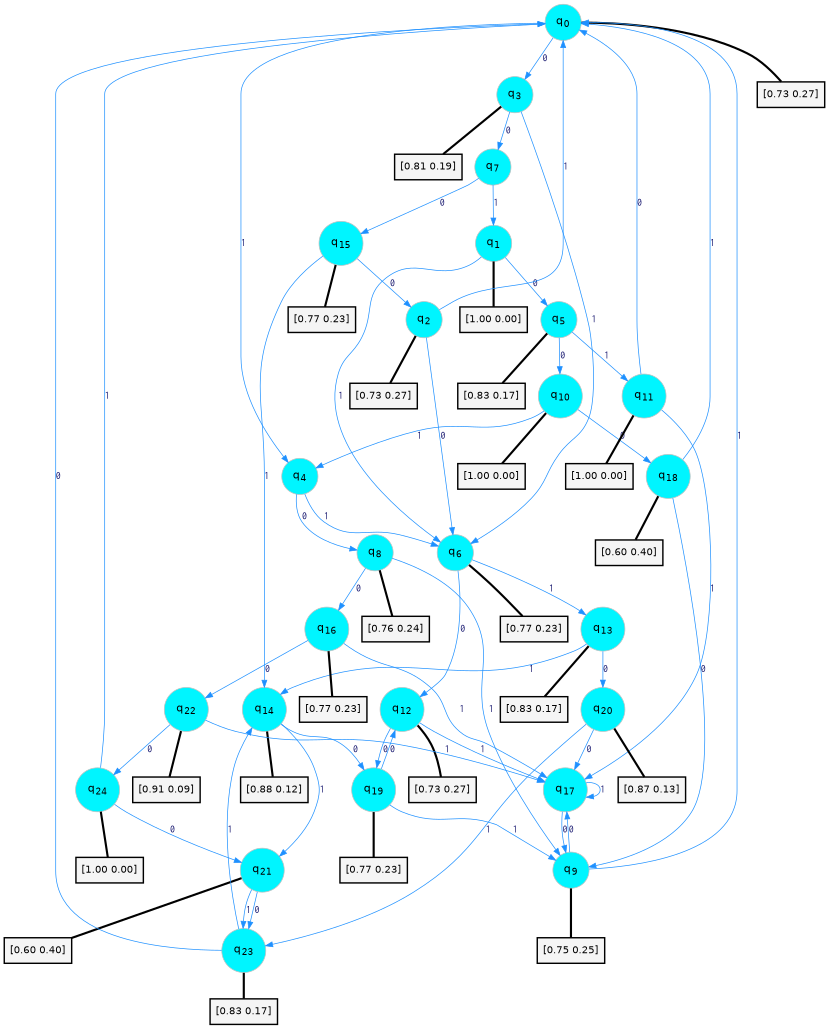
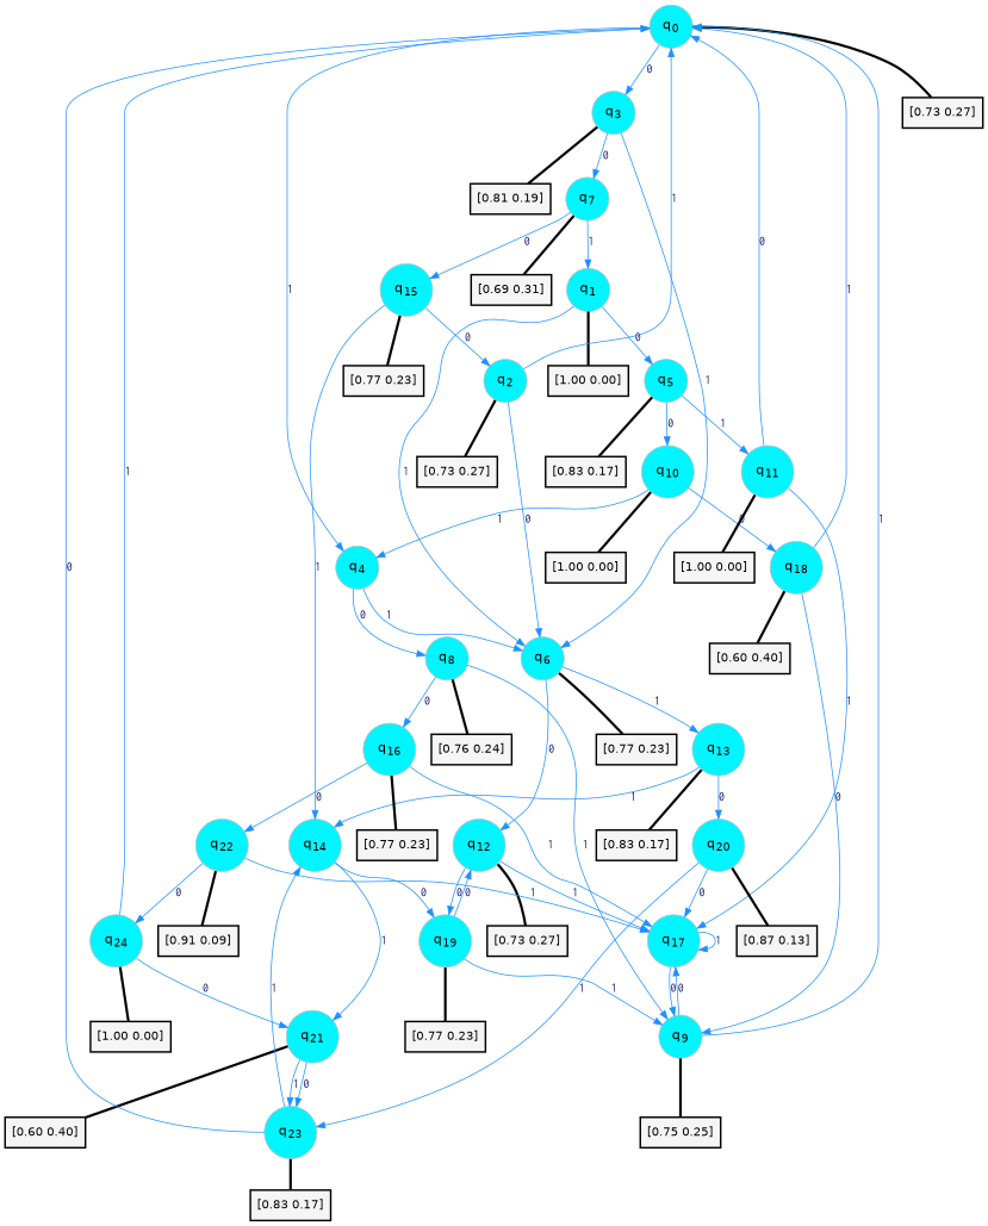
  digraph {
    rankdir=TD
    node [color=gray fillcolor=turquoise1 fontcolor=black fontname=Helvetica fontsize=16 fontweight=bold shape=circle style=filled]
    edge [arrowsize=1 color=dodgerblue1 fontcolor=midnightblue fontname=courier fontweight=bold penwidth=1 style=solid weight=20]
    n1 [label=<q<SUB>0</SUB>>]
    n2 [label=<q<SUB>3</SUB>>]
    n3 [label=<q<SUB>4</SUB>>]
    n4 [color=black fillcolor=whitesmoke fontsize=14 label="[0.73 0.27]" penwidth=2 shape=box]
    n5 [label=<q<SUB>6</SUB>>]
    n6 [label=<q<SUB>7</SUB>>]
    n7 [color=black fillcolor=whitesmoke fontsize=14 label="[0.81 0.19]" penwidth=2 shape=box]
    n8 [label=<q<SUB>8</SUB>>]
    n9 [label=<q<SUB>1</SUB>>]
    n10 [label=<q<SUB>5</SUB>>]
    n11 [color=black fillcolor=whitesmoke fontsize=14 label="[1.00 0.00]" penwidth=2 shape=box]
    n12 [label=<q<SUB>10</SUB>>]
    n13 [label=<q<SUB>11</SUB>>]
    n14 [color=black fillcolor=whitesmoke fontsize=14 label="[0.83 0.17]" penwidth=2 shape=box]
    n15 [label=<q<SUB>12</SUB>>]
    n16 [label=<q<SUB>13</SUB>>]
    n17 [color=black fillcolor=whitesmoke fontsize=14 label="[0.77 0.23]" penwidth=2 shape=box]
    n18 [label=<q<SUB>2</SUB>>]
    n19 [color=black fillcolor=whitesmoke fontsize=14 label="[0.73 0.27]" penwidth=2 shape=box]
    n20 [label=<q<SUB>15</SUB>>]
+   n21 [color=black fillcolor=whitesmoke fontsize=14 label="[0.69 0.31]" penwidth=2 shape=box]
    n22 [label=<q<SUB>9</SUB>>]
    n23 [label=<q<SUB>16</SUB>>]
    n24 [color=black fillcolor=whitesmoke fontsize=14 label="[0.76 0.24]" penwidth=2 shape=box]
    n25 [label=<q<SUB>18</SUB>>]
    n26 [color=black fillcolor=whitesmoke fontsize=14 label="[1.00 0.00]" penwidth=2 shape=box]
    n27 [label=<q<SUB>17</SUB>>]
    n28 [color=black fillcolor=whitesmoke fontsize=14 label="[1.00 0.00]" penwidth=2 shape=box]
    n29 [label=<q<SUB>19</SUB>>]
    n30 [color=black fillcolor=whitesmoke fontsize=14 label="[0.73 0.27]" penwidth=2 shape=box]
    n31 [label=<q<SUB>14</SUB>>]
    n32 [label=<q<SUB>20</SUB>>]
    n33 [color=black fillcolor=whitesmoke fontsize=14 label="[0.83 0.17]" penwidth=2 shape=box]
    n34 [color=black fillcolor=whitesmoke fontsize=14 label="[0.77 0.23]" penwidth=2 shape=box]
    n35 [color=black fillcolor=whitesmoke fontsize=14 label="[0.75 0.25]" penwidth=2 shape=box]
    n36 [label=<q<SUB>22</SUB>>]
    n37 [color=black fillcolor=whitesmoke fontsize=14 label="[0.77 0.23]" penwidth=2 shape=box]
    n38 [color=black fillcolor=whitesmoke fontsize=14 label="[0.60 0.40]" penwidth=2 shape=box]
    n39 [color=black fillcolor=whitesmoke fontsize=14 label="[0.77 0.23]" penwidth=2 shape=box]
    n40 [label=<q<SUB>21</SUB>>]
-   n41 [color=black fillcolor=whitesmoke fontsize=14 label="[0.88 0.12]" penwidth=2 shape=box]
    n42 [label=<q<SUB>23</SUB>>]
    n43 [color=black fillcolor=whitesmoke fontsize=14 label="[0.87 0.13]" penwidth=2 shape=box]
    n44 [color=black fillcolor=whitesmoke fontsize=14 label="[0.60 0.40]" penwidth=2 shape=box]
    n45 [label=<q<SUB>24</SUB>>]
    n46 [color=black fillcolor=whitesmoke fontsize=14 label="[0.91 0.09]" penwidth=2 shape=box]
    n47 [color=black fillcolor=whitesmoke fontsize=14 label="[0.83 0.17]" penwidth=2 shape=box]
    n48 [color=black fillcolor=whitesmoke fontsize=14 label="[1.00 0.00]" penwidth=2 shape=box]
    n1 -> n2 [label=0]
    n1 -> n3 [label=1]
    n1 -> n4 [arrowhead=none color=black penwidth=3]
    n2 -> n5 [label=1]
    n2 -> n6 [label=0]
    n2 -> n7 [arrowhead=none color=black penwidth=3]
    n3 -> n5 [label=1]
    n3 -> n8 [label=0]
    n5 -> n15 [label=0]
    n5 -> n16 [label=1]
    n5 -> n17 [arrowhead=none color=black penwidth=3]
    n6 -> n9 [label=1]
    n6 -> n20 [label=0]
+   n6 -> n21 [arrowhead=none color=black penwidth=3]
    n8 -> n22 [label=1]
    n8 -> n23 [label=0]
    n8 -> n24 [arrowhead=none color=black penwidth=3]
    n9 -> n5 [label=1]
    n9 -> n10 [label=0]
    n9 -> n11 [arrowhead=none color=black penwidth=3]
    n10 -> n12 [label=0]
    n10 -> n13 [label=1]
    n10 -> n14 [arrowhead=none color=black penwidth=3]
    n12 -> n3 [label=1]
    n12 -> n25 [label=0]
    n12 -> n26 [arrowhead=none color=black penwidth=3]
    n13 -> n1 [label=0]
    n13 -> n27 [label=1]
    n13 -> n28 [arrowhead=none color=black penwidth=3]
    n15 -> n27 [label=1]
    n15 -> n29 [label=0]
    n15 -> n30 [arrowhead=none color=black penwidth=3]
    n16 -> n31 [label=1]
    n16 -> n32 [label=0]
    n16 -> n33 [arrowhead=none color=black penwidth=3]
    n18 -> n1 [label=1]
    n18 -> n5 [label=0]
    n18 -> n19 [arrowhead=none color=black penwidth=3]
    n20 -> n18 [label=0]
    n20 -> n31 [label=1]
    n20 -> n34 [arrowhead=none color=black penwidth=3]
    n22 -> n1 [label=1]
    n22 -> n27 [label=0]
    n22 -> n35 [arrowhead=none color=black penwidth=3]
    n23 -> n27 [label=1]
    n23 -> n36 [label=0]
    n23 -> n37 [arrowhead=none color=black penwidth=3]
    n25 -> n1 [label=1]
    n25 -> n22 [label=0]
    n25 -> n38 [arrowhead=none color=black penwidth=3]
    n27 -> n22 [label=0]
    n27 -> n27 [label=1]
    n29 -> n15 [label=0]
    n29 -> n22 [label=1]
    n29 -> n39 [arrowhead=none color=black penwidth=3]
    n31 -> n29 [label=0]
    n31 -> n40 [label=1]
-   n31 -> n41 [arrowhead=none color=black penwidth=3]
    n32 -> n27 [label=0]
    n32 -> n42 [label=1]
    n32 -> n43 [arrowhead=none color=black penwidth=3]
    n36 -> n27 [label=1]
    n36 -> n45 [label=0]
    n36 -> n46 [arrowhead=none color=black penwidth=3]
    n40 -> n42 [label=0]
    n40 -> n42 [label=1]
    n40 -> n44 [arrowhead=none color=black penwidth=3]
    n42 -> n1 [label=0]
    n42 -> n31 [label=1]
    n42 -> n47 [arrowhead=none color=black penwidth=3]
    n45 -> n1 [label=1]
    n45 -> n40 [label=0]
    n45 -> n48 [arrowhead=none color=black penwidth=3]
  }
